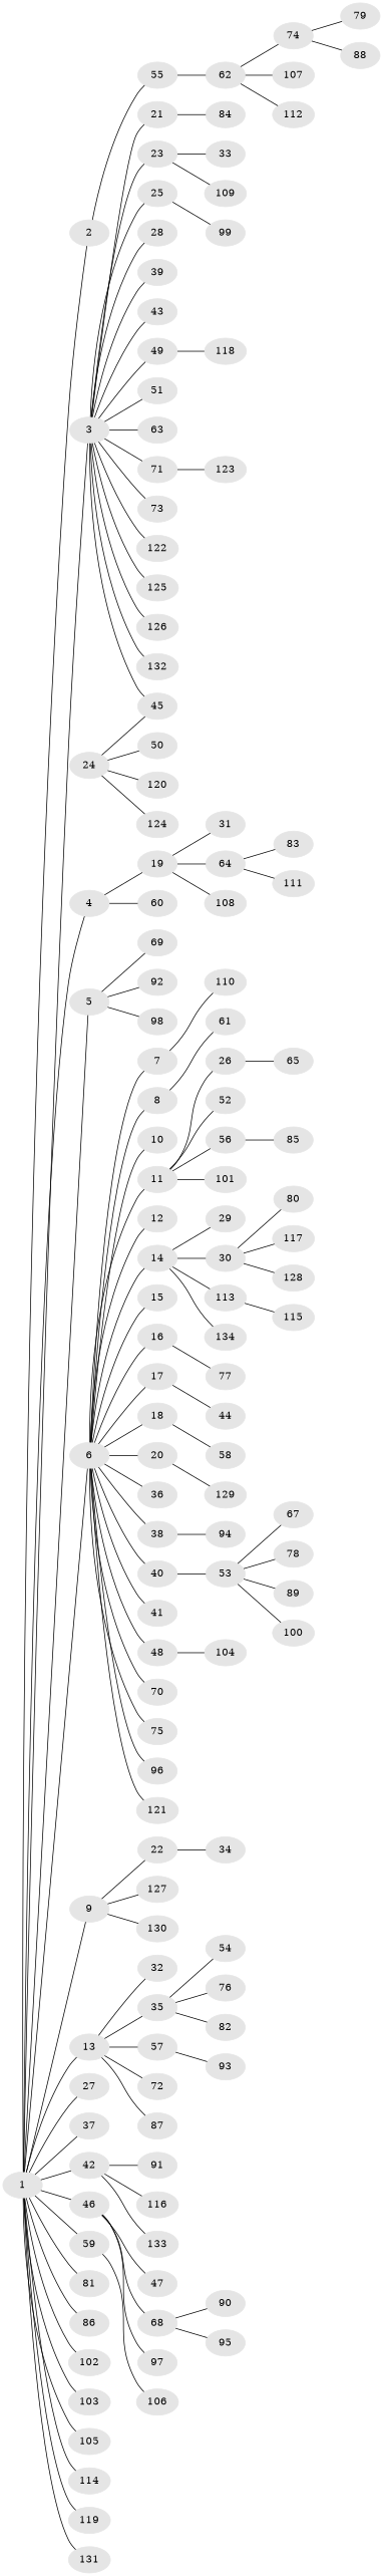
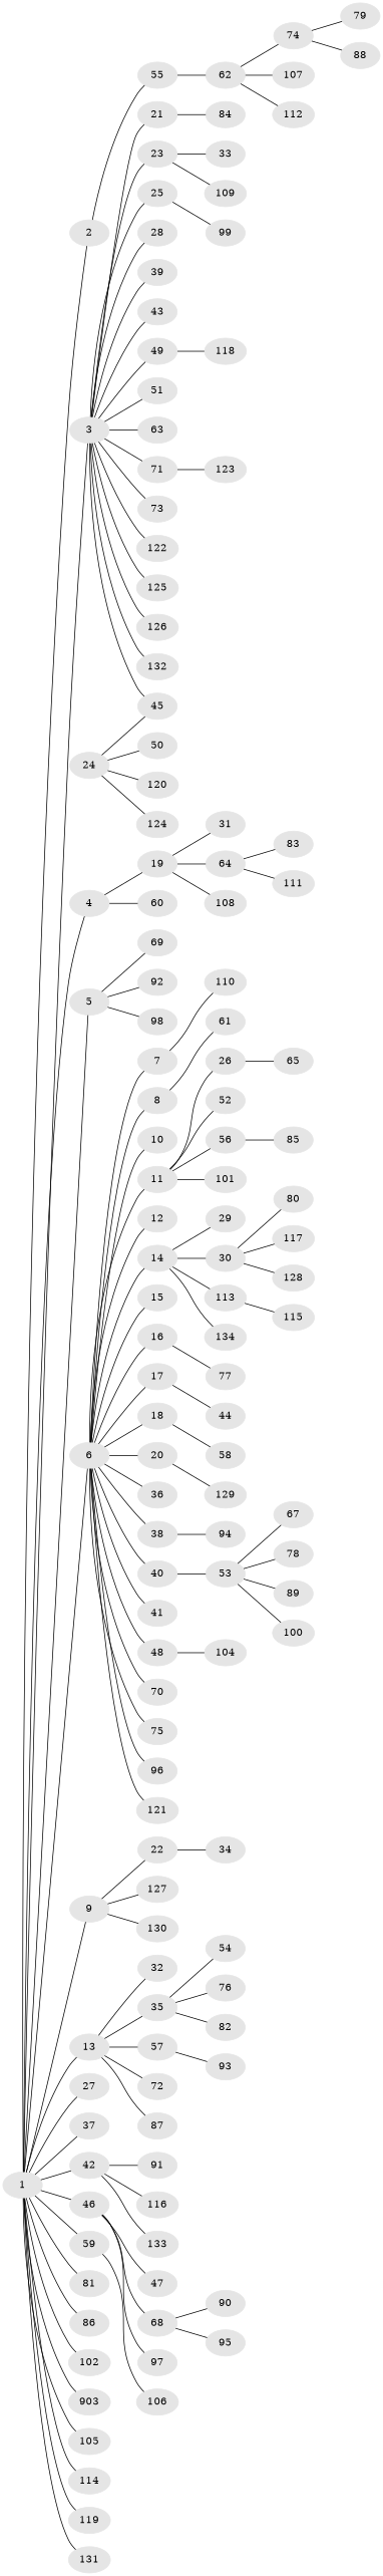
  graph {
    rankdir=LR
    node [color=gray90 style=filled]
    1
    2
    3
    4
    5
    6
    9
    13
    27
    37
    42
    46
    59
    81
    86
    102
-   103
+   103 [label=903]
    105
    114
    119
    131
    55
    21
    23
    25
    28
    39
    43
    49
    51
    63
    71
    73
    122
    125
    126
    132
    45
    19
    60
    69
    92
    98
    7
    8
    10
    11
    12
    14
    15
    16
    17
    18
    20
    36
    38
    40
    41
    48
    70
    75
    96
    121
    22
    127
    130
    32
    35
    57
    72
    87
    91
    116
    133
    47
    68
    97
    106
    62
    84
    33
    109
    24
    50
    120
    124
    99
    118
    123
    31
    64
    108
    110
    61
    26
    52
    56
    101
    29
    30
    113
    134
    77
    44
    58
    129
    94
    53
    104
    34
    65
    85
    54
    76
    82
    93
    80
    117
    128
    115
    83
    111
    67
    78
    89
    100
    90
    95
    74
    107
    112
    79
    88
    1 -- 2
    1 -- 3
    1 -- 4
    1 -- 5
    1 -- 6
    1 -- 9
    1 -- 13
    1 -- 27
    1 -- 37
    1 -- 42
    1 -- 46
    1 -- 59
    1 -- 81
    1 -- 86
    1 -- 102
    1 -- 103
    1 -- 105
    1 -- 114
    1 -- 119
    1 -- 131
    2 -- 55
    3 -- 21
    3 -- 23
    3 -- 25
    3 -- 28
    3 -- 39
    3 -- 43
    3 -- 49
    3 -- 51
    3 -- 63
    3 -- 71
    3 -- 73
    3 -- 122
    3 -- 125
    3 -- 126
    3 -- 132
    3 -- 45
    4 -- 19
    4 -- 60
    5 -- 69
    5 -- 92
    5 -- 98
    6 -- 7
    6 -- 8
    6 -- 10
    6 -- 11
    6 -- 12
    6 -- 14
    6 -- 15
    6 -- 16
    6 -- 17
    6 -- 18
    6 -- 20
    6 -- 36
    6 -- 38
    6 -- 40
    6 -- 41
    6 -- 48
    6 -- 70
    6 -- 75
    6 -- 96
    6 -- 121
    9 -- 22
    9 -- 127
    9 -- 130
    13 -- 32
    13 -- 35
    13 -- 57
    13 -- 72
    13 -- 87
    42 -- 91
    42 -- 116
    42 -- 133
    46 -- 47
    46 -- 68
    46 -- 97
    59 -- 106
    55 -- 62
    21 -- 84
    23 -- 33
    23 -- 109
    25 -- 99
    49 -- 118
    71 -- 123
    19 -- 31
    19 -- 64
    19 -- 108
    7 -- 110
    8 -- 61
    11 -- 26
    11 -- 52
    11 -- 56
    11 -- 101
    14 -- 29
    14 -- 30
    14 -- 113
    14 -- 134
    16 -- 77
    17 -- 44
    18 -- 58
    20 -- 129
    38 -- 94
    40 -- 53
    48 -- 104
    22 -- 34
    35 -- 54
    35 -- 76
    35 -- 82
    57 -- 93
    68 -- 90
    68 -- 95
    62 -- 74
    62 -- 107
    62 -- 112
    24 -- 45
    24 -- 50
    24 -- 120
    24 -- 124
    64 -- 83
    64 -- 111
    26 -- 65
    56 -- 85
    30 -- 80
    30 -- 117
    30 -- 128
    113 -- 115
    53 -- 67
    53 -- 78
    53 -- 89
    53 -- 100
    74 -- 79
    74 -- 88
  }
